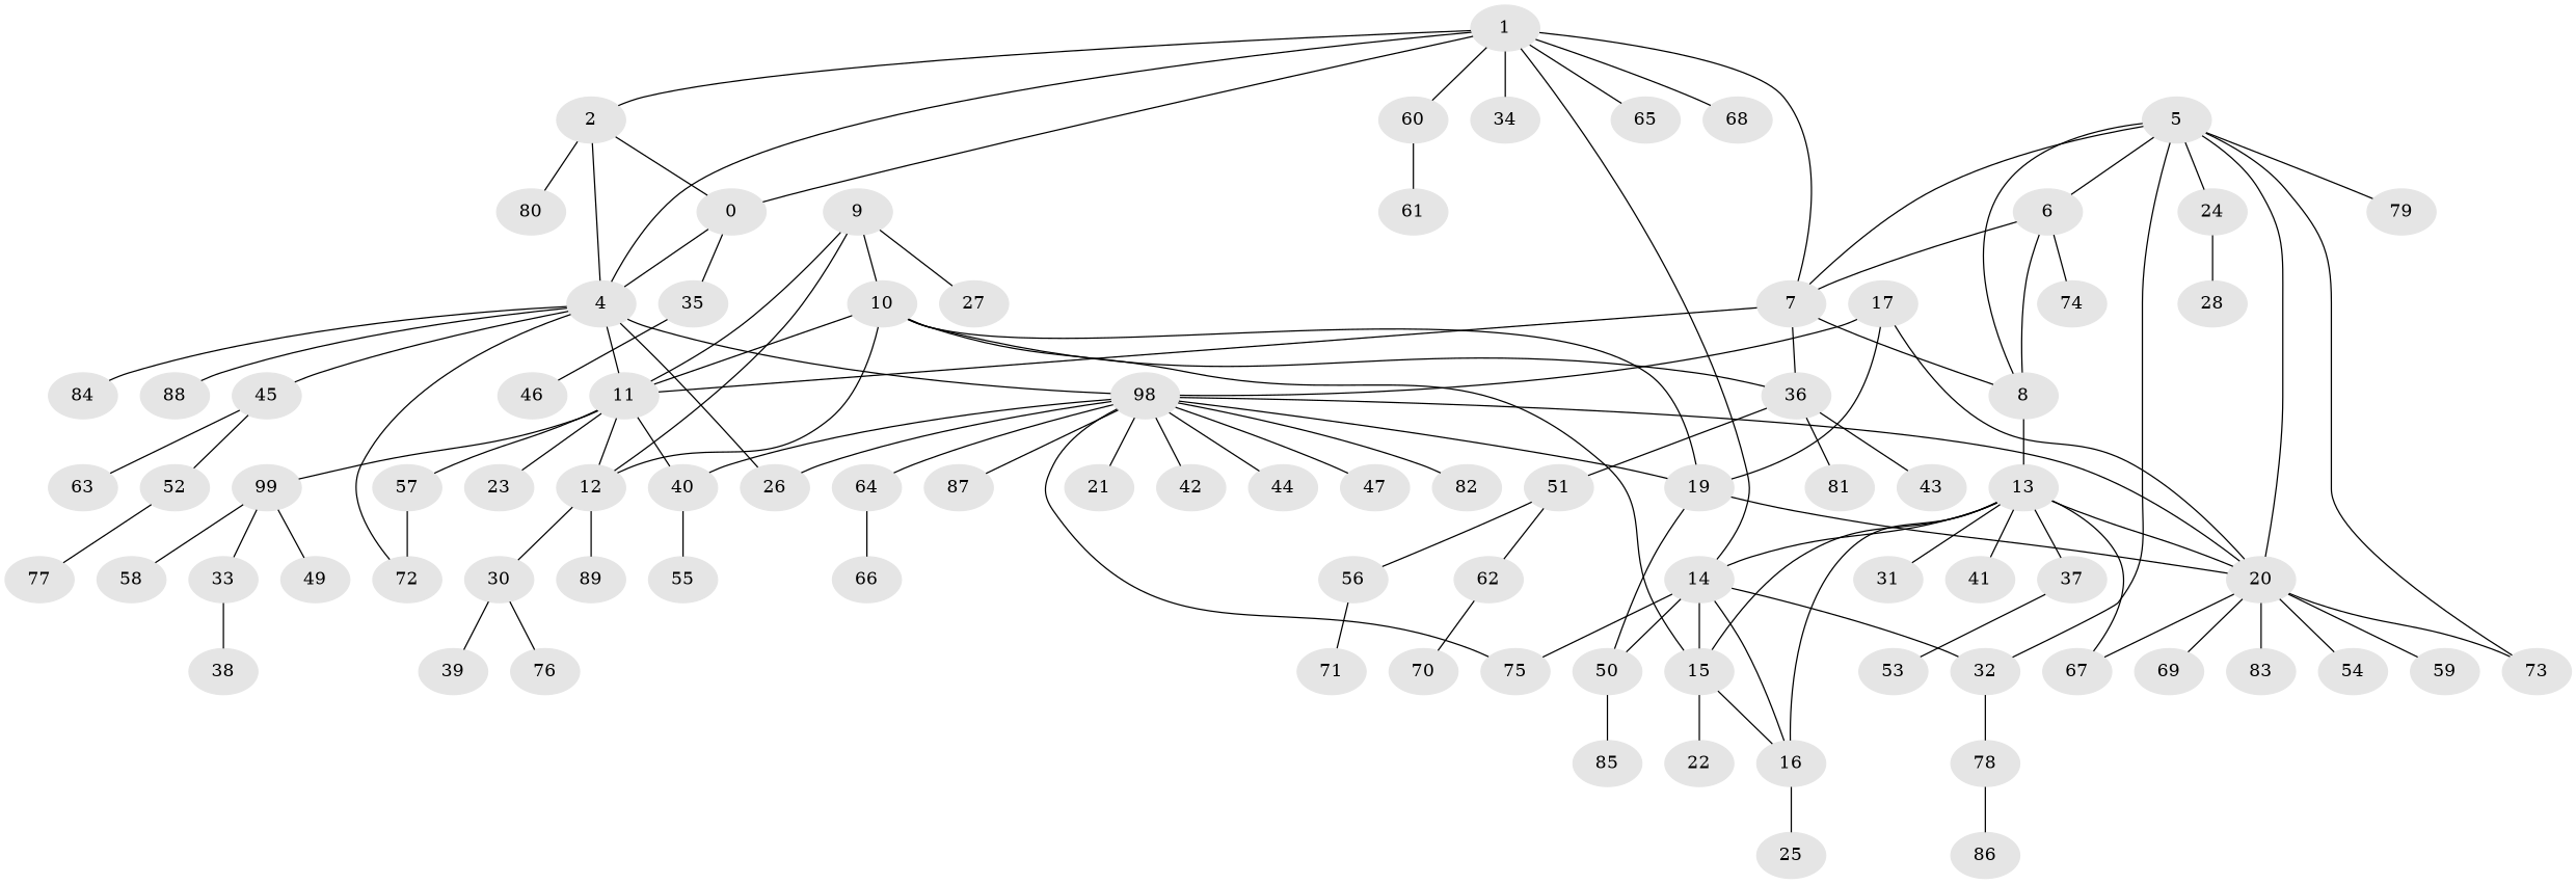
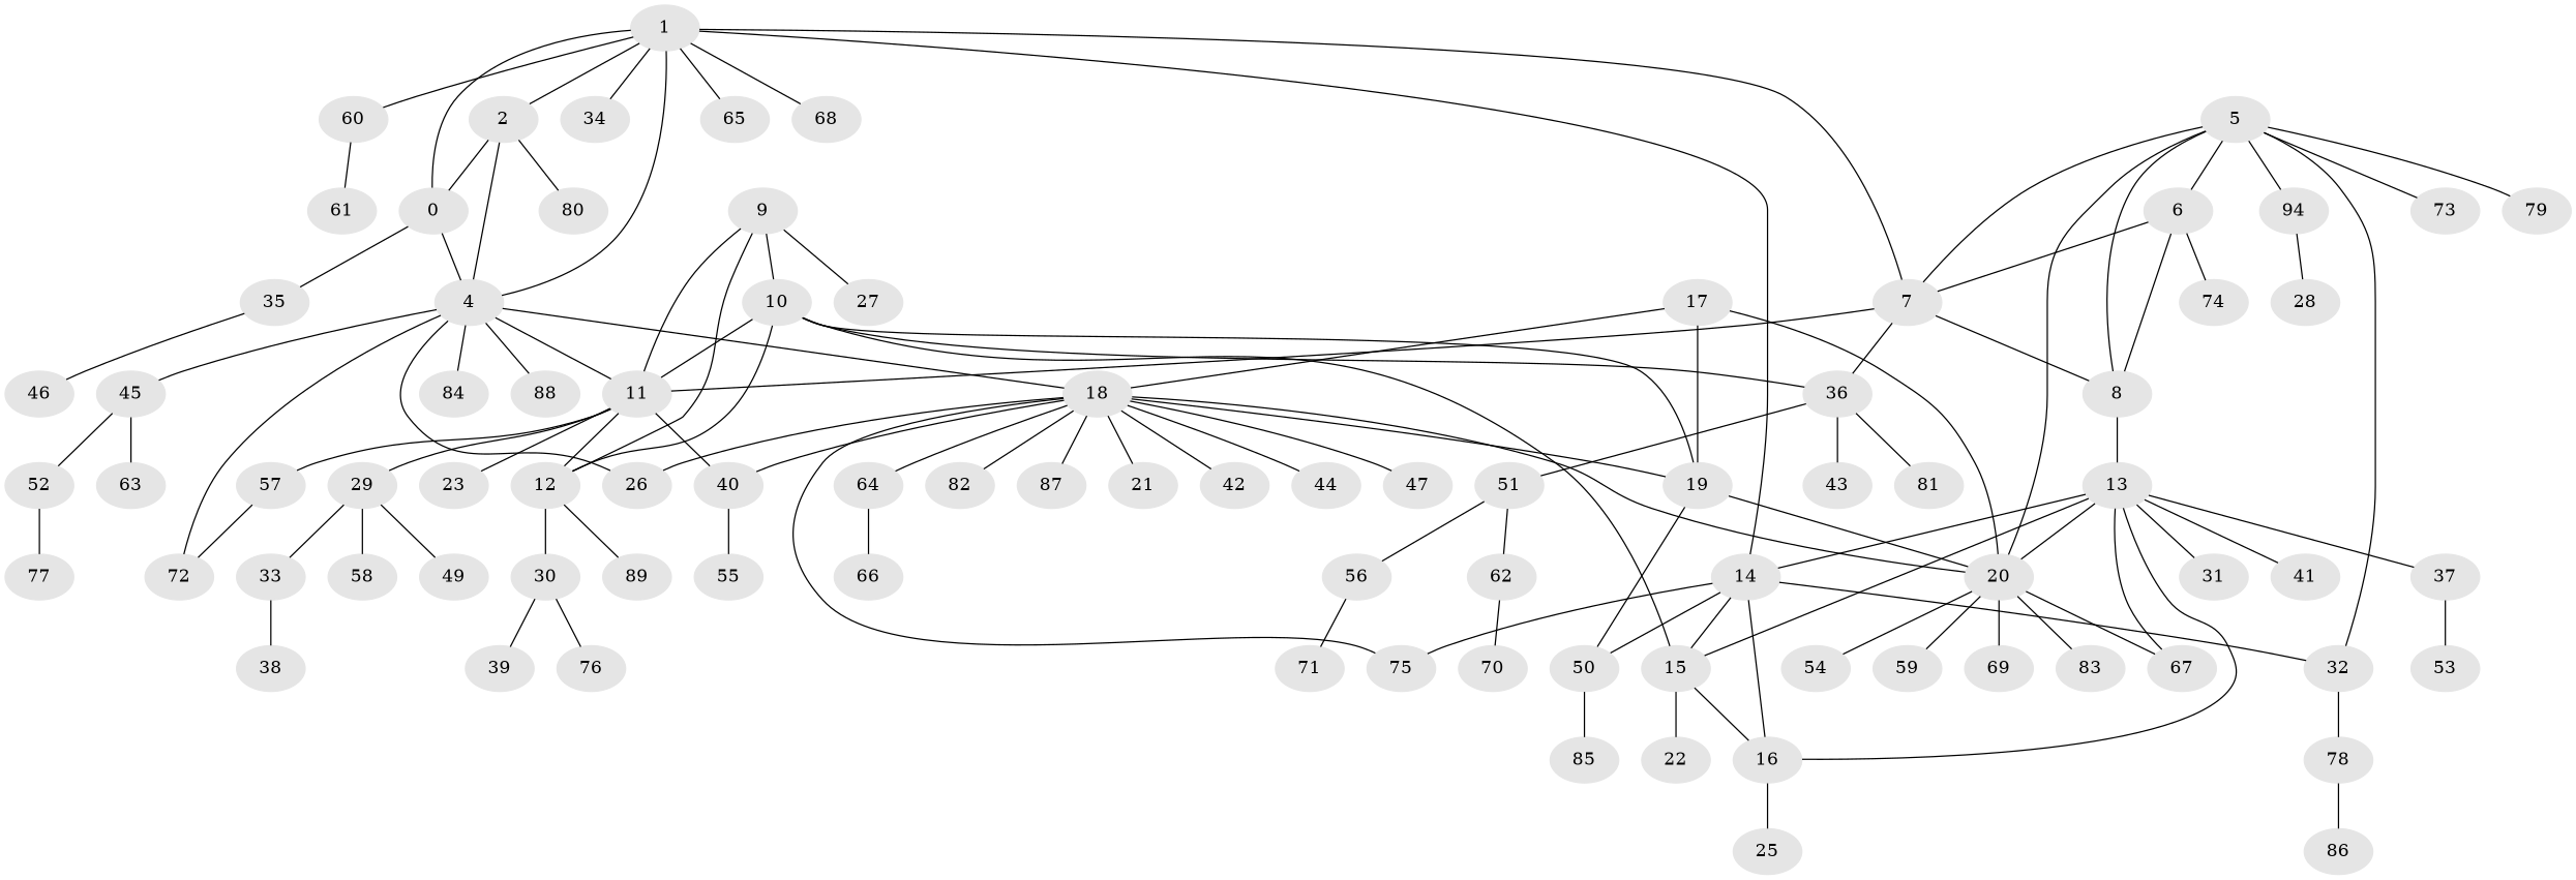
  graph {
    node [color=gray90 style=filled]
    1
    2
    n3 [label=0]
    4
    7
    14
    34
    60
    65
    68
    80
    35
    11
-   18 [label=98]
+   18
    26
    45
    72
    84
    88
    8
    36
    32
    15
    16
    50
    75
    61
    46
    12
    23
-   29 [label=99]
+   29
    40
    57
    20
    19
    21
    42
    44
    47
    64
    82
    87
    52
    63
    5
    6
-   24
+   24 [label=94]
    73
    79
    74
    13
    67
    54
    59
    69
    83
    28
    78
    43
    51
    81
    31
    37
    41
    9
    10
    27
    30
    89
    22
    33
    49
    58
    55
    39
    76
    25
    53
    85
    17
    66
    38
    86
    56
    62
    77
    71
    70
    1 -- 2
    1 -- n3
    1 -- 4
    1 -- 7
    1 -- 14
    1 -- 34
    1 -- 60
    1 -- 65
    1 -- 68
    2 -- n3
    2 -- 4
    2 -- 80
    n3 -- 4
    n3 -- 35
    4 -- 11
    4 -- 18
    4 -- 26
    4 -- 45
    4 -- 72
    4 -- 84
    4 -- 88
    7 -- 11
    7 -- 8
    7 -- 36
    14 -- 32
    14 -- 15
    14 -- 16
    14 -- 50
    14 -- 75
    60 -- 61
    35 -- 46
    11 -- 12
    11 -- 23
    11 -- 29
    11 -- 40
    11 -- 57
    18 -- 26
    18 -- 75
    18 -- 40
    18 -- 20
    18 -- 19
    18 -- 21
    18 -- 42
    18 -- 44
    18 -- 47
    18 -- 64
    18 -- 82
    18 -- 87
    45 -- 52
    45 -- 63
    8 -- 13
    36 -- 43
    36 -- 51
    36 -- 81
    32 -- 78
    15 -- 16
    15 -- 22
    16 -- 25
    50 -- 85
    12 -- 30
    12 -- 89
    29 -- 33
    29 -- 49
    29 -- 58
    40 -- 55
    57 -- 72
-   20 -- 73
    20 -- 67
    20 -- 54
    20 -- 59
    20 -- 69
    20 -- 83
    19 -- 50
    19 -- 20
    64 -- 66
    52 -- 77
    5 -- 7
    5 -- 8
    5 -- 32
    5 -- 20
    5 -- 6
    5 -- 24
    5 -- 73
    5 -- 79
    6 -- 7
    6 -- 8
    6 -- 74
    24 -- 28
    13 -- 14
    13 -- 15
    13 -- 16
    13 -- 20
    13 -- 67
    13 -- 31
    13 -- 37
    13 -- 41
    78 -- 86
    51 -- 56
    51 -- 62
    37 -- 53
    9 -- 11
    9 -- 12
    9 -- 10
    9 -- 27
    10 -- 11
    10 -- 36
    10 -- 15
    10 -- 12
    10 -- 19
    30 -- 39
    30 -- 76
    33 -- 38
    17 -- 18
    17 -- 20
    17 -- 19
    56 -- 71
    62 -- 70
  }
